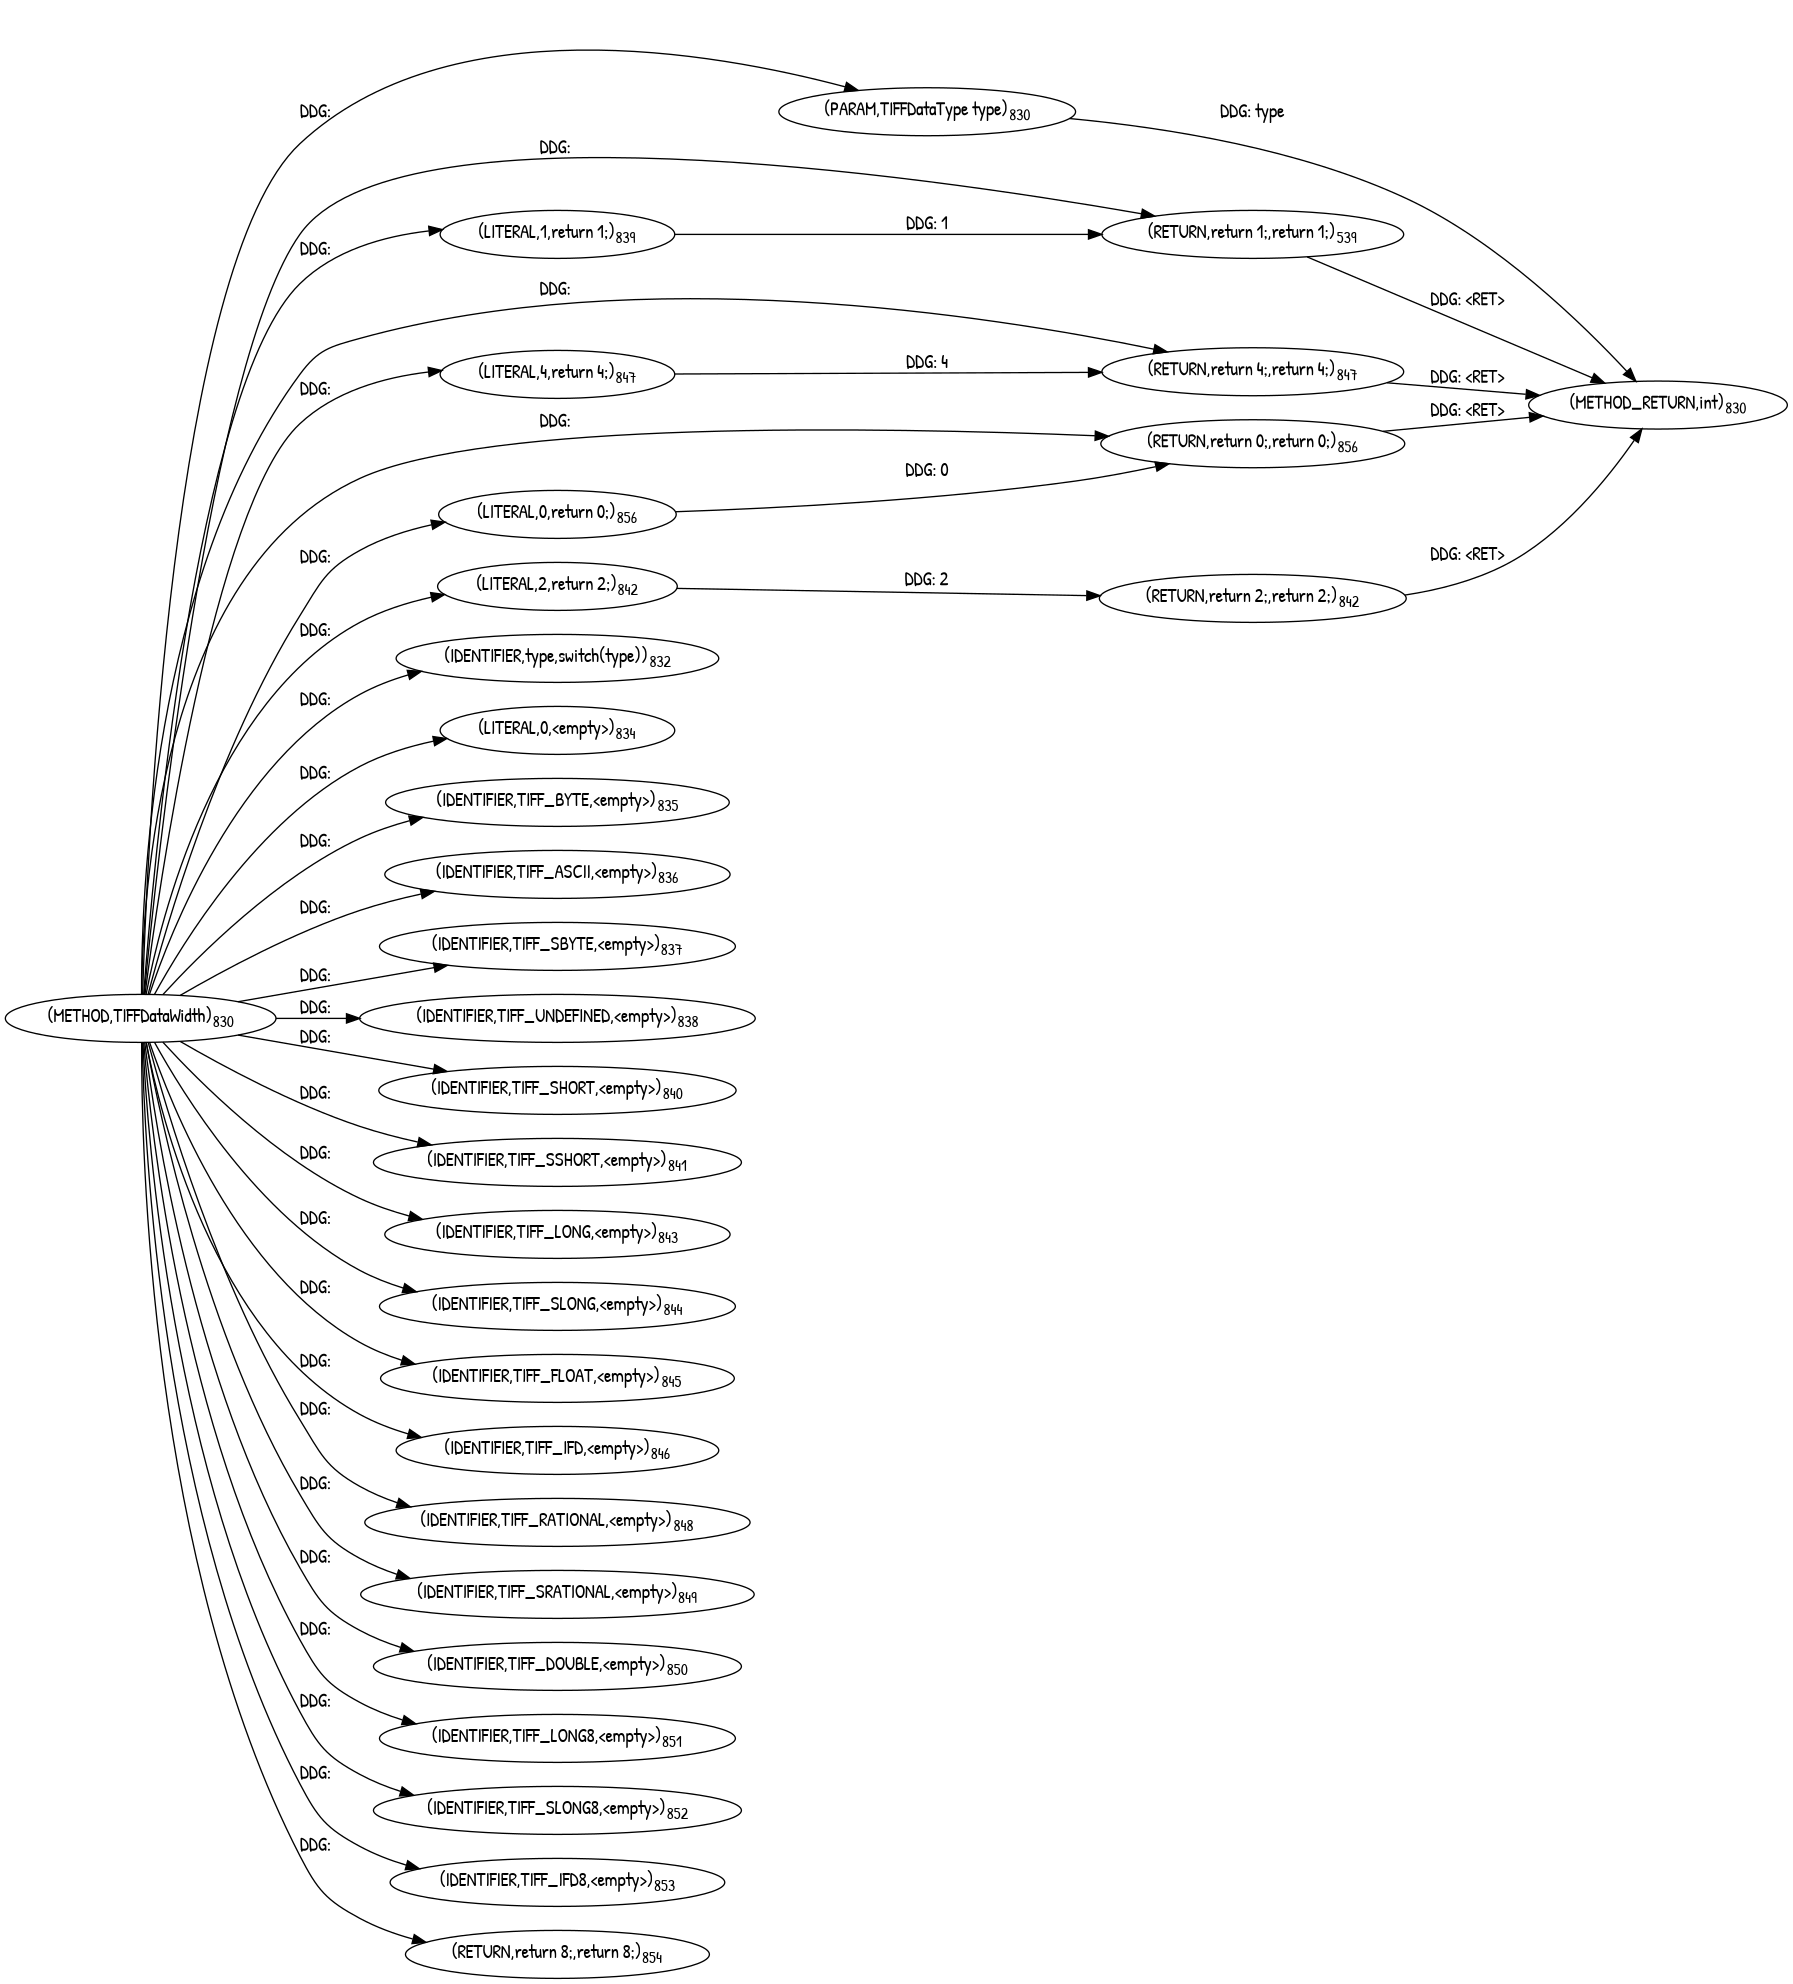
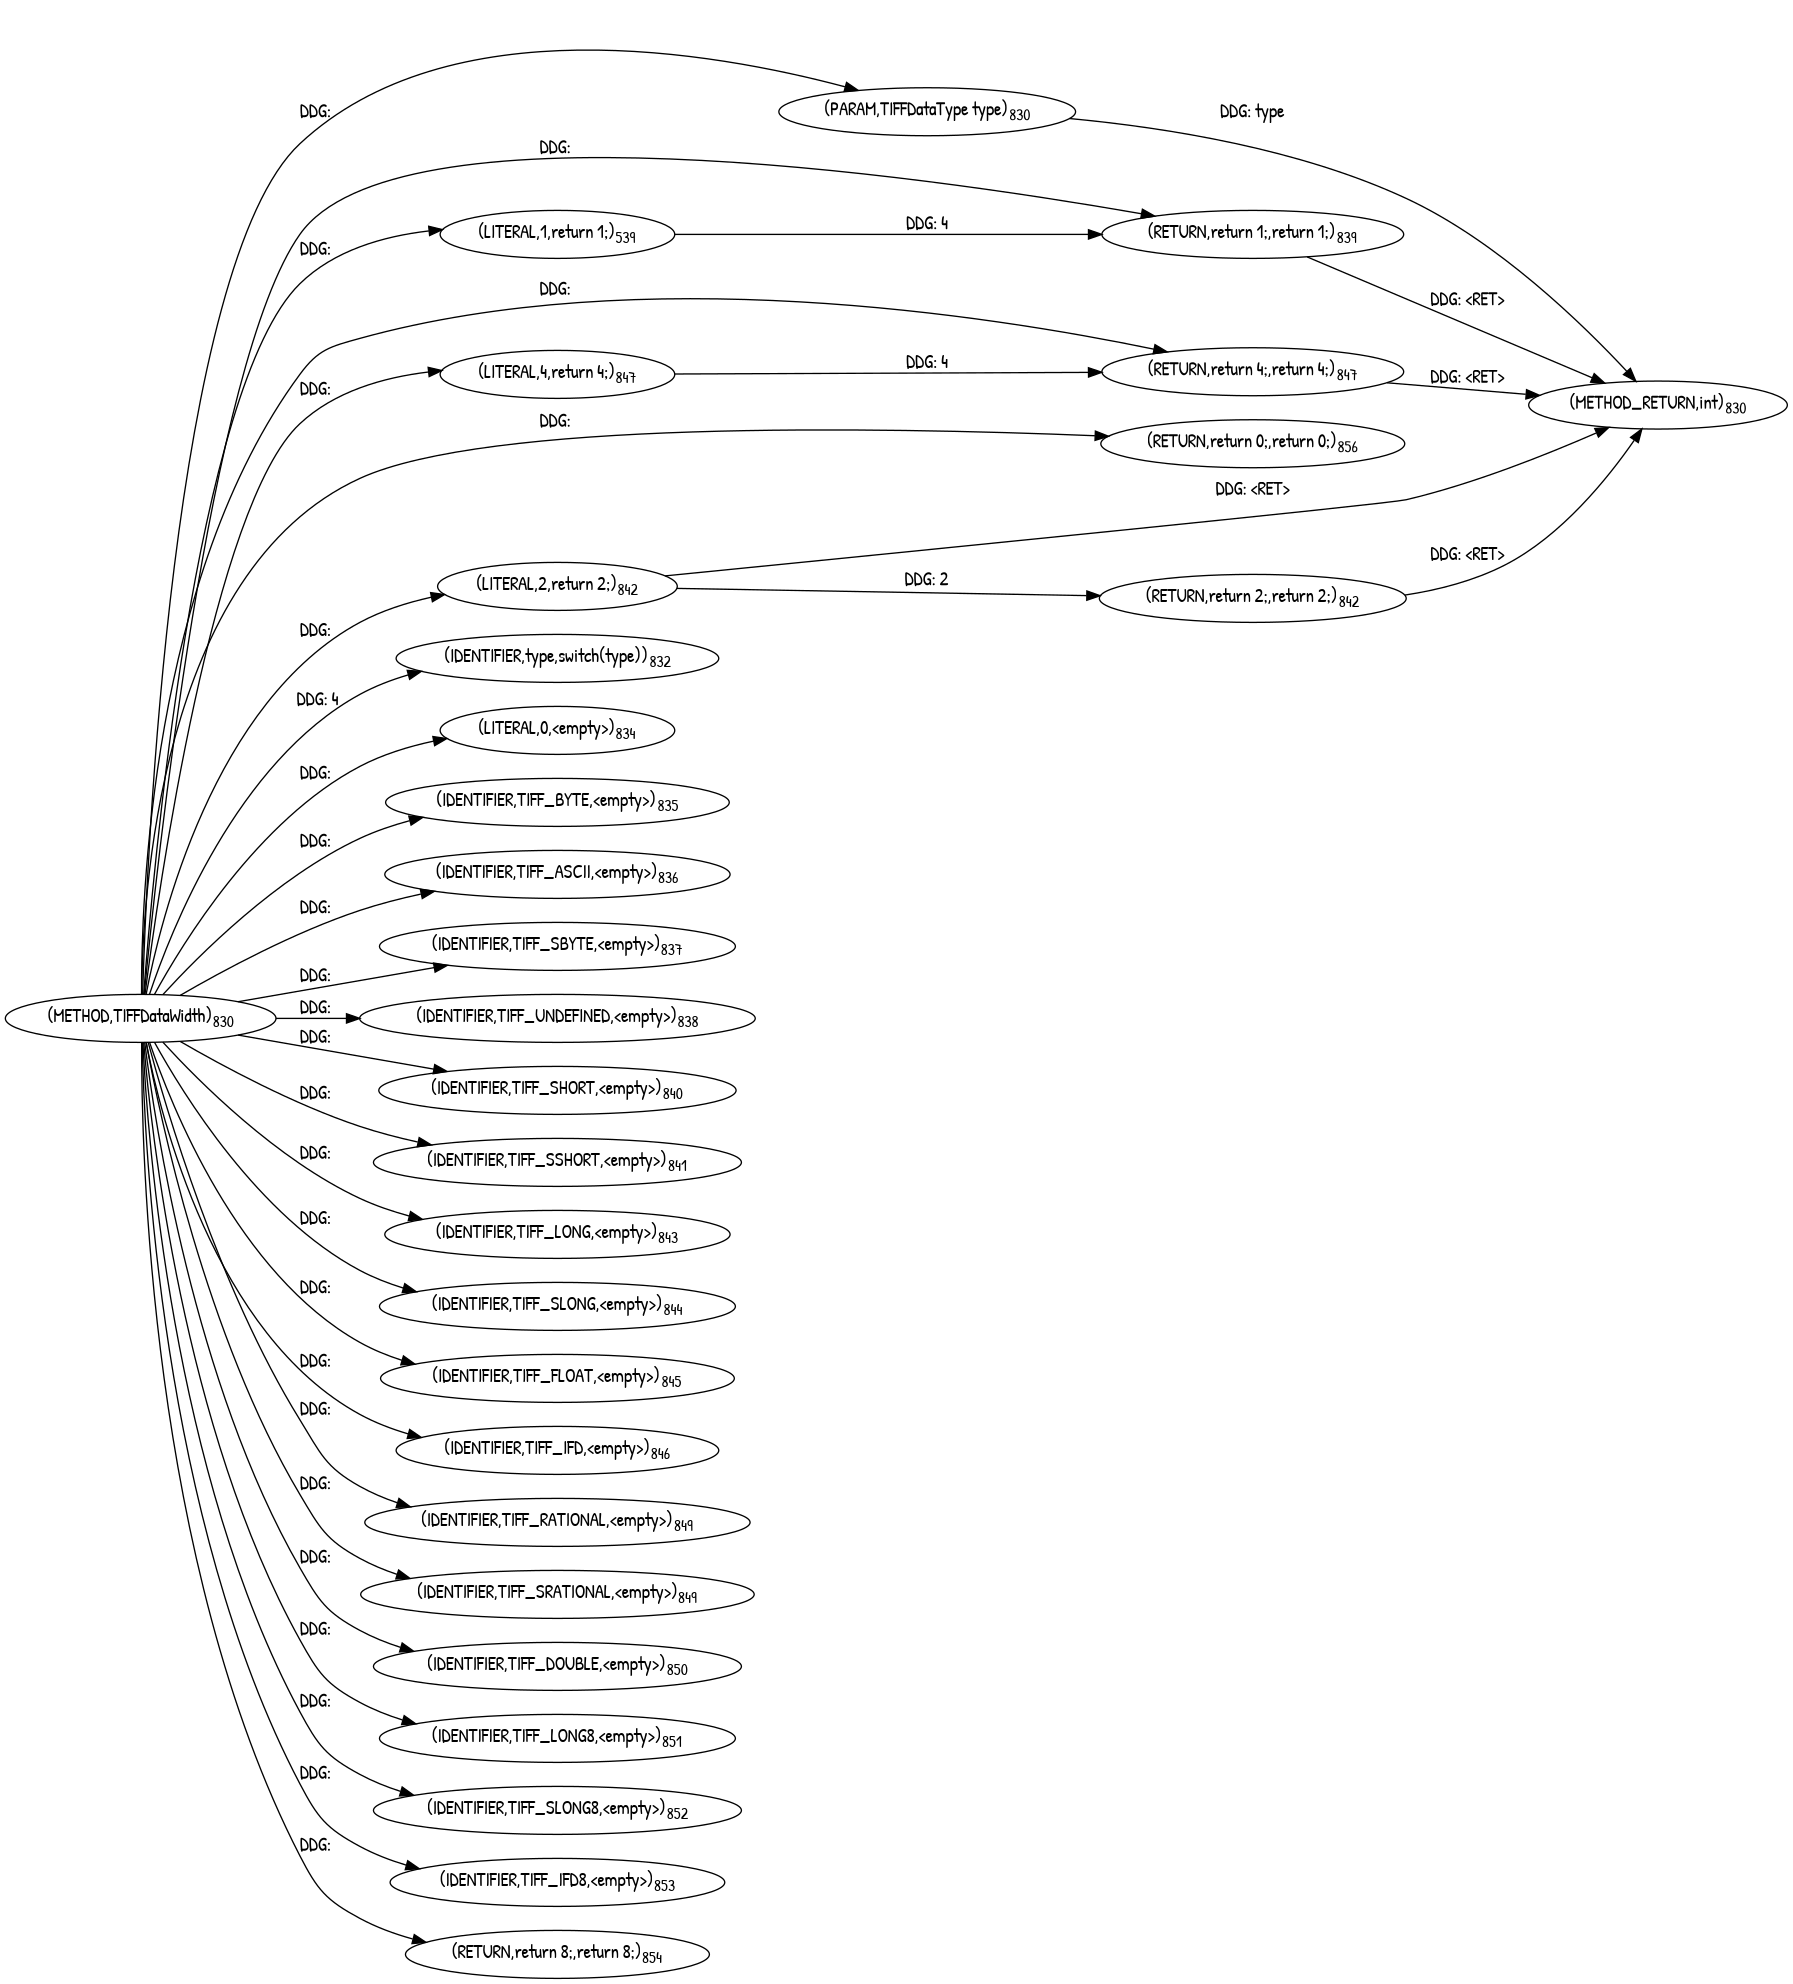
  digraph {
    fontname="Patrick Hand"
    rankdir=LR
    node [fontname="Patrick Hand"]
    edge [fontname="Patrick Hand"]
    n1 [label=<(METHOD,TIFFDataWidth)<SUB>830</SUB>>]
    n2 [label=<(PARAM,TIFFDataType type)<SUB>830</SUB>>]
    n3 [label=<(IDENTIFIER,type,switch(type))<SUB>832</SUB>>]
    n4 [label=<(LITERAL,0,&lt;empty&gt;)<SUB>834</SUB>>]
    n5 [label=<(IDENTIFIER,TIFF_BYTE,&lt;empty&gt;)<SUB>835</SUB>>]
    n6 [label=<(IDENTIFIER,TIFF_ASCII,&lt;empty&gt;)<SUB>836</SUB>>]
    n7 [label=<(IDENTIFIER,TIFF_SBYTE,&lt;empty&gt;)<SUB>837</SUB>>]
    n8 [label=<(IDENTIFIER,TIFF_UNDEFINED,&lt;empty&gt;)<SUB>838</SUB>>]
-   n9 [label=<(RETURN,return 1;,return 1;)<SUB>539</SUB>>]
+   n9 [label=<(RETURN,return 1;,return 1;)<SUB>839</SUB>>]
    n10 [label=<(IDENTIFIER,TIFF_SHORT,&lt;empty&gt;)<SUB>840</SUB>>]
    n11 [label=<(IDENTIFIER,TIFF_SSHORT,&lt;empty&gt;)<SUB>841</SUB>>]
    n12 [label=<(IDENTIFIER,TIFF_LONG,&lt;empty&gt;)<SUB>843</SUB>>]
    n13 [label=<(IDENTIFIER,TIFF_SLONG,&lt;empty&gt;)<SUB>844</SUB>>]
    n14 [label=<(IDENTIFIER,TIFF_FLOAT,&lt;empty&gt;)<SUB>845</SUB>>]
    n15 [label=<(IDENTIFIER,TIFF_IFD,&lt;empty&gt;)<SUB>846</SUB>>]
    n16 [label=<(RETURN,return 4;,return 4;)<SUB>847</SUB>>]
-   n17 [label=<(IDENTIFIER,TIFF_RATIONAL,&lt;empty&gt;)<SUB>848</SUB>>]
+   n17 [label=<(IDENTIFIER,TIFF_RATIONAL,&lt;empty&gt;)<SUB>849</SUB>>]
    n18 [label=<(IDENTIFIER,TIFF_SRATIONAL,&lt;empty&gt;)<SUB>849</SUB>>]
    n19 [label=<(IDENTIFIER,TIFF_DOUBLE,&lt;empty&gt;)<SUB>850</SUB>>]
    n20 [label=<(IDENTIFIER,TIFF_LONG8,&lt;empty&gt;)<SUB>851</SUB>>]
    n21 [label=<(IDENTIFIER,TIFF_SLONG8,&lt;empty&gt;)<SUB>852</SUB>>]
    n22 [label=<(IDENTIFIER,TIFF_IFD8,&lt;empty&gt;)<SUB>853</SUB>>]
    n23 [label=<(RETURN,return 8;,return 8;)<SUB>854</SUB>>]
    n24 [label=<(RETURN,return 0;,return 0;)<SUB>856</SUB>>]
-   n25 [label=<(LITERAL,1,return 1;)<SUB>839</SUB>>]
+   n25 [label=<(LITERAL,1,return 1;)<SUB>539</SUB>>]
    n26 [label=<(LITERAL,2,return 2;)<SUB>842</SUB>>]
    n27 [label=<(LITERAL,4,return 4;)<SUB>847</SUB>>]
-   n28 [label=<(LITERAL,0,return 0;)<SUB>856</SUB>>]
    n29 [label=<(METHOD_RETURN,int)<SUB>830</SUB>>]
    n30 [label=<(RETURN,return 2;,return 2;)<SUB>842</SUB>>]
    n1 -> n2 [label="DDG: "]
-   n1 -> n3 [label="DDG: "]
+   n1 -> n3 [label="DDG: 4"]
    n1 -> n4 [label="DDG: "]
    n1 -> n5 [label="DDG: "]
    n1 -> n6 [label="DDG: "]
    n1 -> n7 [label="DDG: "]
    n1 -> n8 [label="DDG: "]
    n1 -> n9 [label="DDG: "]
    n1 -> n10 [label="DDG: "]
    n1 -> n11 [label="DDG: "]
    n1 -> n12 [label="DDG: "]
    n1 -> n13 [label="DDG: "]
    n1 -> n14 [label="DDG: "]
    n1 -> n15 [label="DDG: "]
    n1 -> n16 [label="DDG: "]
    n1 -> n17 [label="DDG: "]
    n1 -> n18 [label="DDG: "]
    n1 -> n19 [label="DDG: "]
    n1 -> n20 [label="DDG: "]
    n1 -> n21 [label="DDG: "]
    n1 -> n22 [label="DDG: "]
    n1 -> n23 [label="DDG: "]
    n1 -> n24 [label="DDG: "]
    n1 -> n25 [label="DDG: "]
    n1 -> n26 [label="DDG: "]
    n1 -> n27 [label="DDG: "]
-   n1 -> n28 [label="DDG: "]
    n2 -> n29 [label="DDG: type"]
    n9 -> n29 [label="DDG: &lt;RET&gt;"]
    n16 -> n29 [label="DDG: &lt;RET&gt;"]
-   n24 -> n29 [label="DDG: &lt;RET&gt;"]
-   n25 -> n9 [label="DDG: 1"]
+   n26 -> n29 [label="DDG: &lt;RET&gt;"]
+   n25 -> n9 [label="DDG: 4"]
    n26 -> n30 [label="DDG: 2"]
    n27 -> n16 [label="DDG: 4"]
-   n28 -> n24 [label="DDG: 0"]
    n30 -> n29 [label="DDG: &lt;RET&gt;"]
  }
